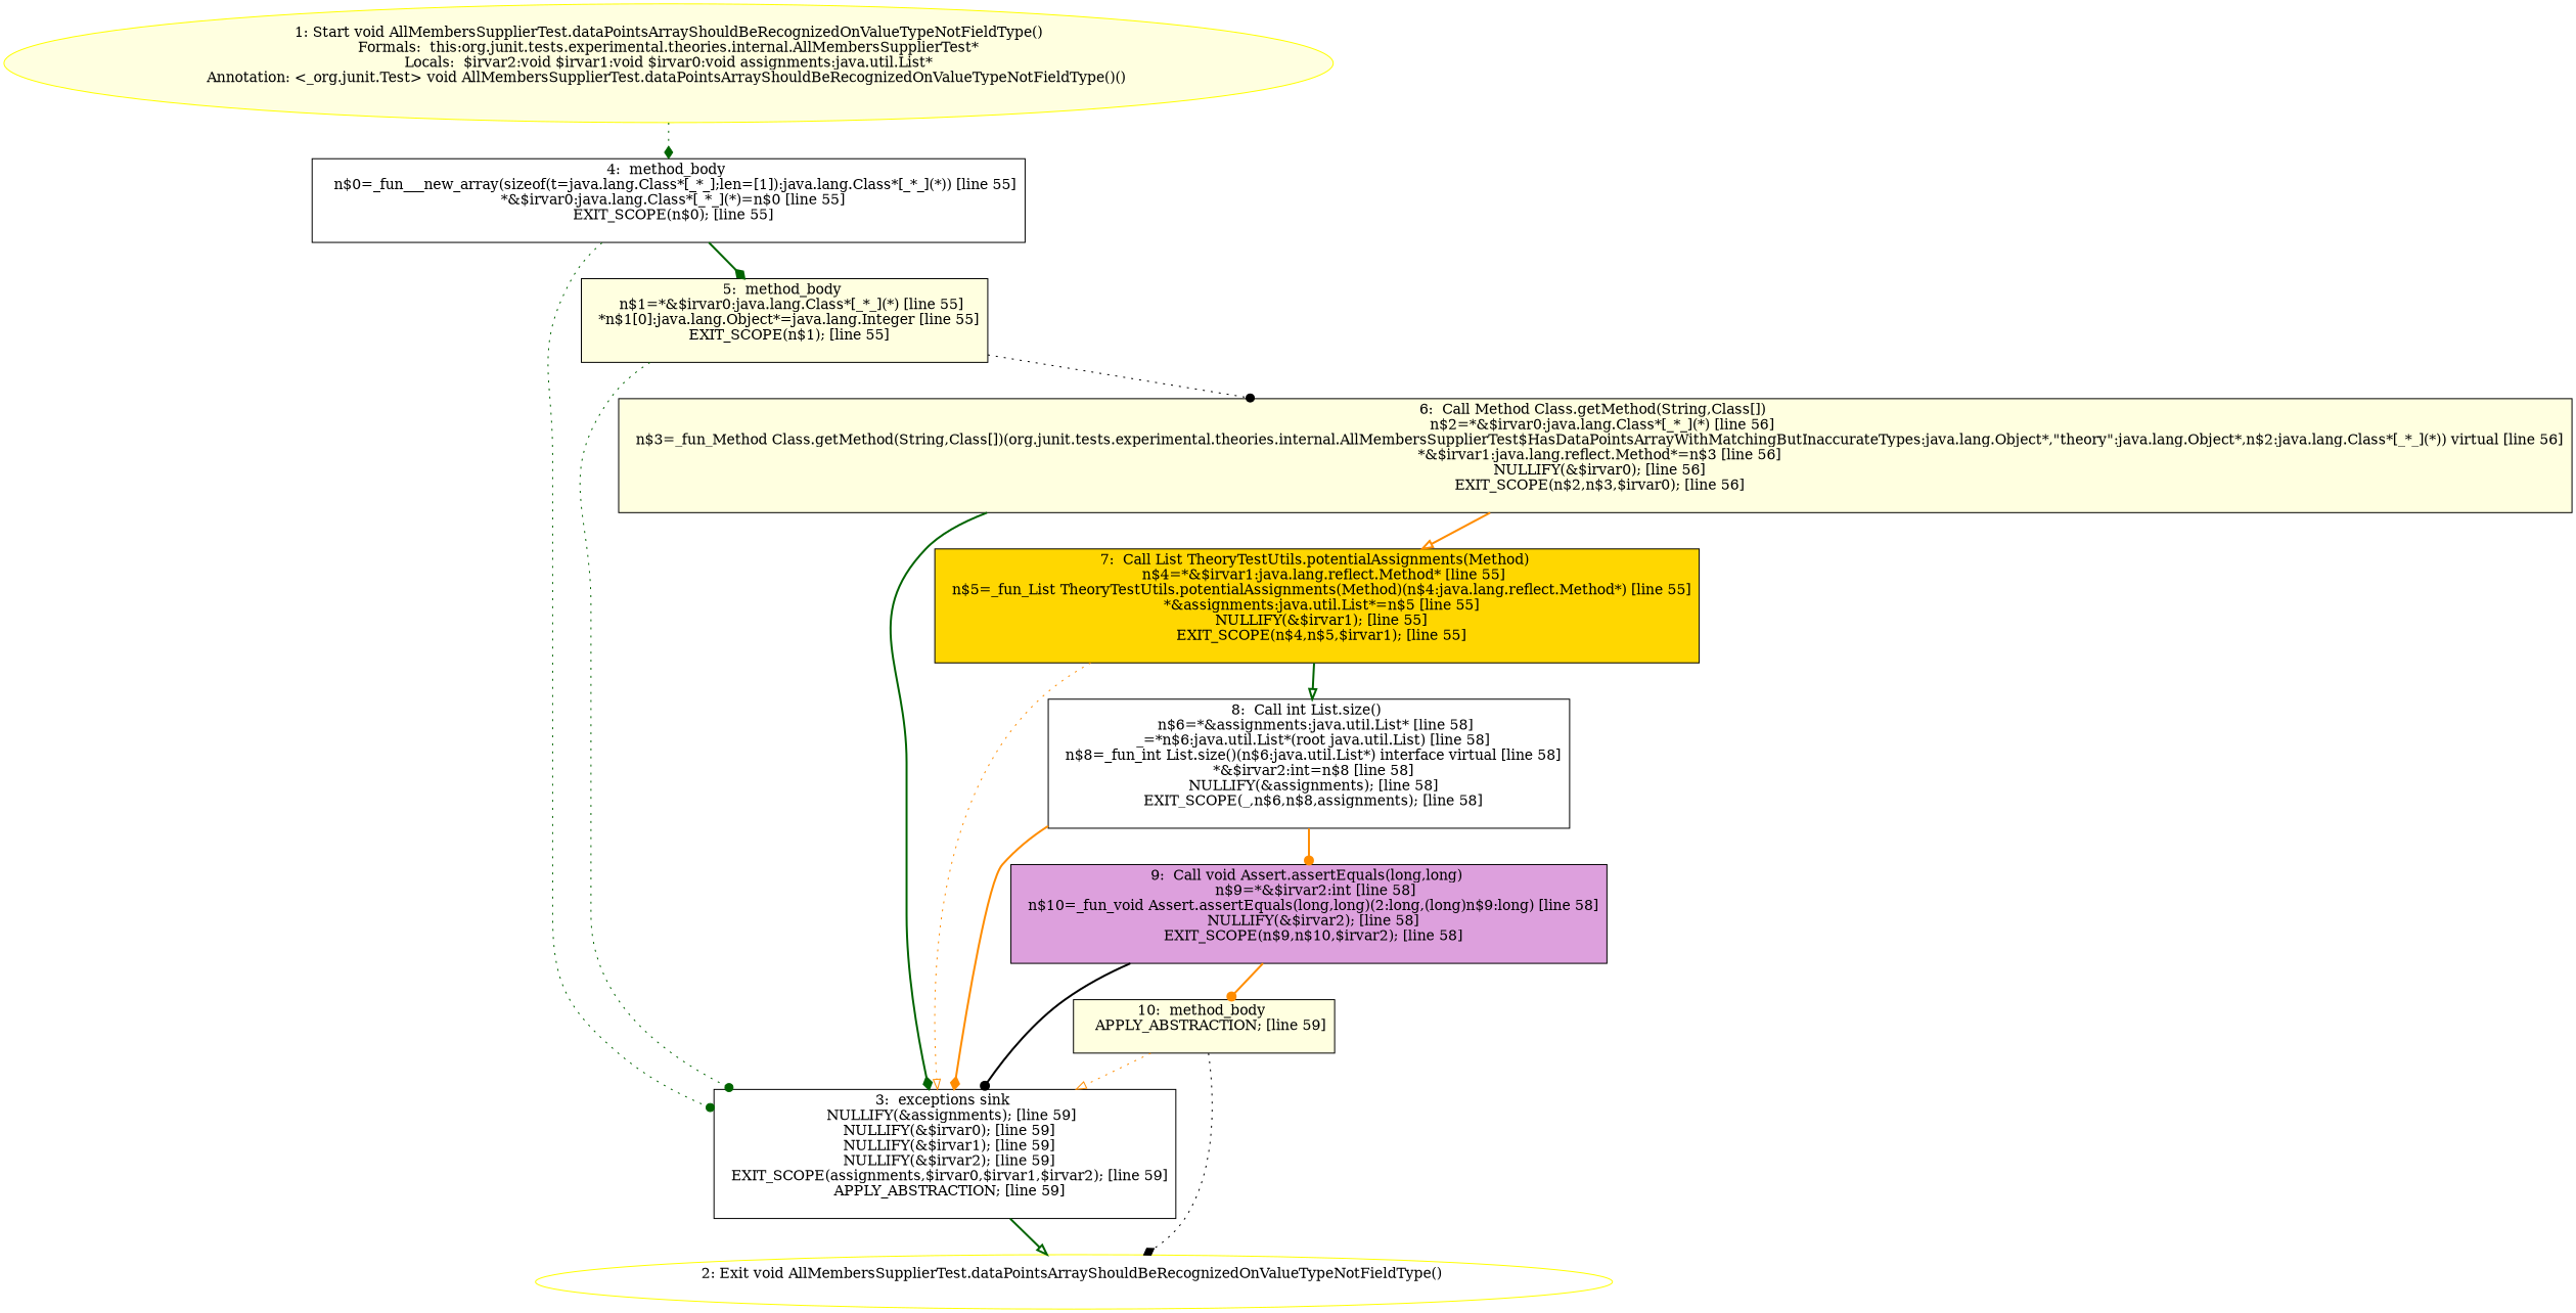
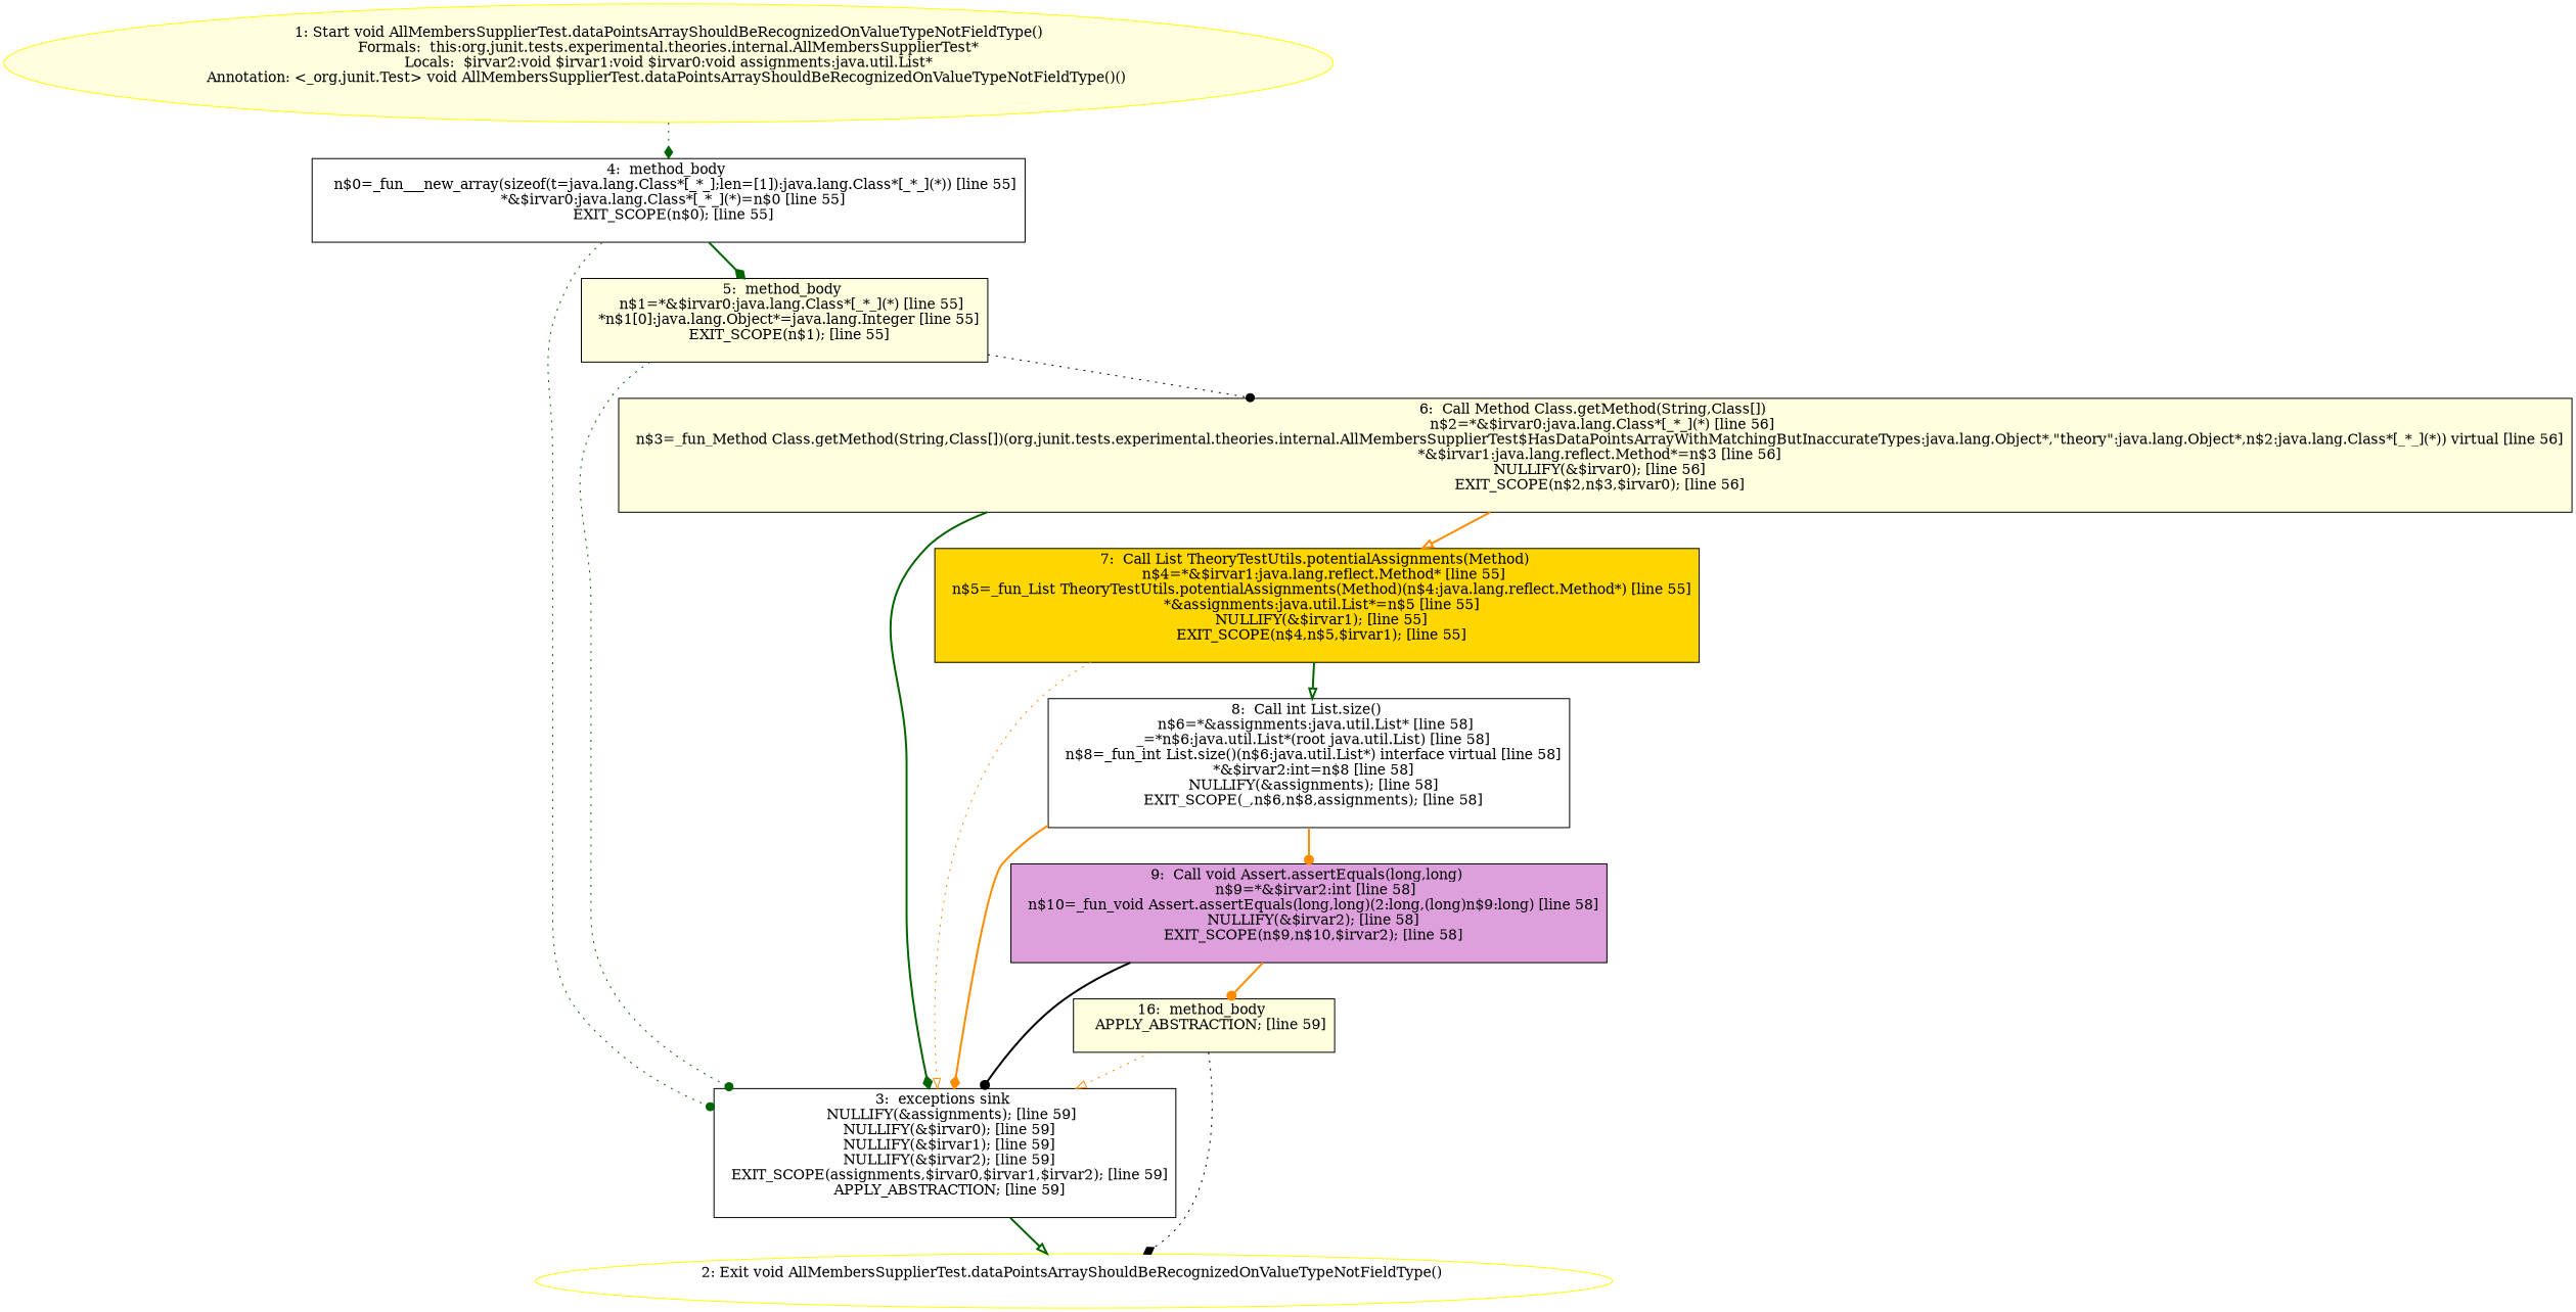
  digraph {
    node [style=filled fillcolor=lightyellow shape=box]
    edge [color=darkgreen style=bold arrowhead=dot]
    n1 [color=yellow label="1: Start void AllMembersSupplierTest.dataPointsArrayShouldBeRecognizedOnValueTypeNotFieldType()\nFormals:  this:org.junit.tests.experimental.theories.internal.AllMembersSupplierTest*\nLocals:  $irvar2:void $irvar1:void $irvar0:void assignments:java.util.List*\nAnnotation: <_org.junit.Test> void AllMembersSupplierTest.dataPointsArrayShouldBeRecognizedOnValueTypeNotFieldType()() \n  " shape=""]
    n2 [label="4:  method_body \n   n$0=_fun___new_array(sizeof(t=java.lang.Class*[_*_];len=[1]):java.lang.Class*[_*_](*)) [line 55]\n  *&$irvar0:java.lang.Class*[_*_](*)=n$0 [line 55]\n  EXIT_SCOPE(n$0); [line 55]\n " fillcolor=white]
    n3 [label="3:  exceptions sink \n   NULLIFY(&assignments); [line 59]\n  NULLIFY(&$irvar0); [line 59]\n  NULLIFY(&$irvar1); [line 59]\n  NULLIFY(&$irvar2); [line 59]\n  EXIT_SCOPE(assignments,$irvar0,$irvar1,$irvar2); [line 59]\n  APPLY_ABSTRACTION; [line 59]\n " fillcolor=white]
    n4 [label="5:  method_body \n   n$1=*&$irvar0:java.lang.Class*[_*_](*) [line 55]\n  *n$1[0]:java.lang.Object*=java.lang.Integer [line 55]\n  EXIT_SCOPE(n$1); [line 55]\n "]
    n5 [color=yellow label="2: Exit void AllMembersSupplierTest.dataPointsArrayShouldBeRecognizedOnValueTypeNotFieldType() \n  " fillcolor=white shape=""]
    n6 [label="6:  Call Method Class.getMethod(String,Class[]) \n   n$2=*&$irvar0:java.lang.Class*[_*_](*) [line 56]\n  n$3=_fun_Method Class.getMethod(String,Class[])(org.junit.tests.experimental.theories.internal.AllMembersSupplierTest$HasDataPointsArrayWithMatchingButInaccurateTypes:java.lang.Object*,\"theory\":java.lang.Object*,n$2:java.lang.Class*[_*_](*)) virtual [line 56]\n  *&$irvar1:java.lang.reflect.Method*=n$3 [line 56]\n  NULLIFY(&$irvar0); [line 56]\n  EXIT_SCOPE(n$2,n$3,$irvar0); [line 56]\n "]
    n7 [label="7:  Call List TheoryTestUtils.potentialAssignments(Method) \n   n$4=*&$irvar1:java.lang.reflect.Method* [line 55]\n  n$5=_fun_List TheoryTestUtils.potentialAssignments(Method)(n$4:java.lang.reflect.Method*) [line 55]\n  *&assignments:java.util.List*=n$5 [line 55]\n  NULLIFY(&$irvar1); [line 55]\n  EXIT_SCOPE(n$4,n$5,$irvar1); [line 55]\n " fillcolor=gold]
    n8 [label="8:  Call int List.size() \n   n$6=*&assignments:java.util.List* [line 58]\n  _=*n$6:java.util.List*(root java.util.List) [line 58]\n  n$8=_fun_int List.size()(n$6:java.util.List*) interface virtual [line 58]\n  *&$irvar2:int=n$8 [line 58]\n  NULLIFY(&assignments); [line 58]\n  EXIT_SCOPE(_,n$6,n$8,assignments); [line 58]\n " fillcolor=white]
    n9 [label="9:  Call void Assert.assertEquals(long,long) \n   n$9=*&$irvar2:int [line 58]\n  n$10=_fun_void Assert.assertEquals(long,long)(2:long,(long)n$9:long) [line 58]\n  NULLIFY(&$irvar2); [line 58]\n  EXIT_SCOPE(n$9,n$10,$irvar2); [line 58]\n " fillcolor=plum]
-   n10 [label="10:  method_body \n   APPLY_ABSTRACTION; [line 59]\n "]
+   n10 [label="16:  method_body \n   APPLY_ABSTRACTION; [line 59]\n "]
    n1 -> n2 [style=dotted arrowhead=diamond]
    n2 -> n3 [style=dotted]
    n2 -> n4 [arrowhead=diamond]
    n3 -> n5 [arrowhead=onormal]
    n4 -> n3 [style=dotted]
    n4 -> n6 [color=black style=dotted]
    n6 -> n3 [arrowhead=diamond]
    n6 -> n7 [color=darkorange arrowhead=onormal]
    n7 -> n3 [color=darkorange style=dotted arrowhead=onormal]
    n7 -> n8 [arrowhead=onormal]
    n8 -> n3 [color=darkorange arrowhead=diamond]
    n8 -> n9 [color=darkorange]
    n9 -> n3 [color=black]
    n9 -> n10 [color=darkorange]
    n10 -> n3 [color=darkorange style=dotted arrowhead=onormal]
    n10 -> n5 [color=black style=dotted arrowhead=diamond]
  }
